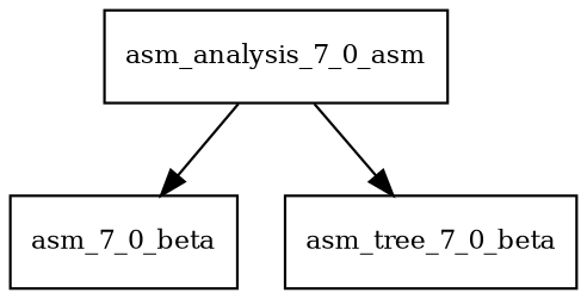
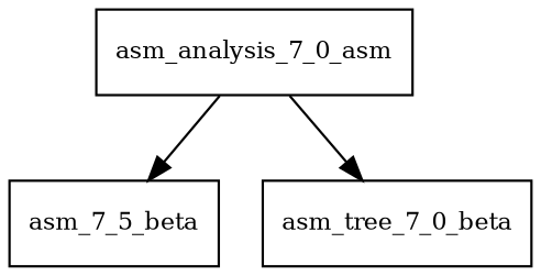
  digraph {
    node [fontsize=10.0 shape=box]
    n1 [label=asm_analysis_7_0_asm]
-   asm_7_0_beta
+   asm_7_0_beta [label=asm_7_5_beta]
    asm_tree_7_0_beta
    n1 -> asm_7_0_beta
    n1 -> asm_tree_7_0_beta
  }
